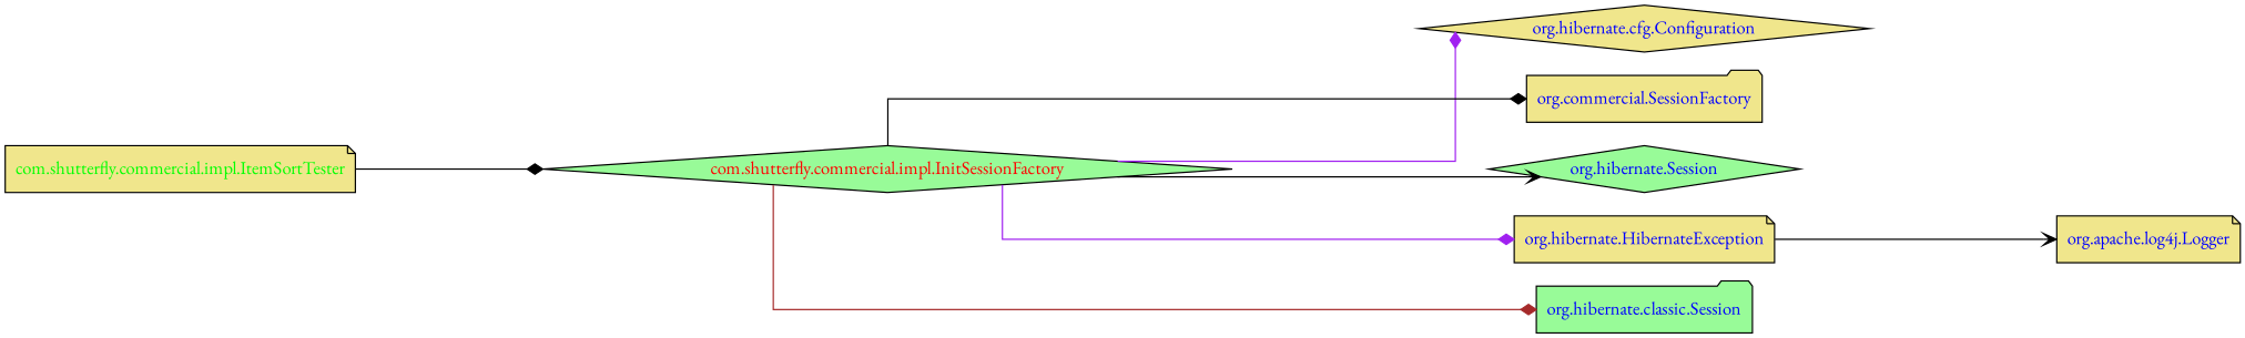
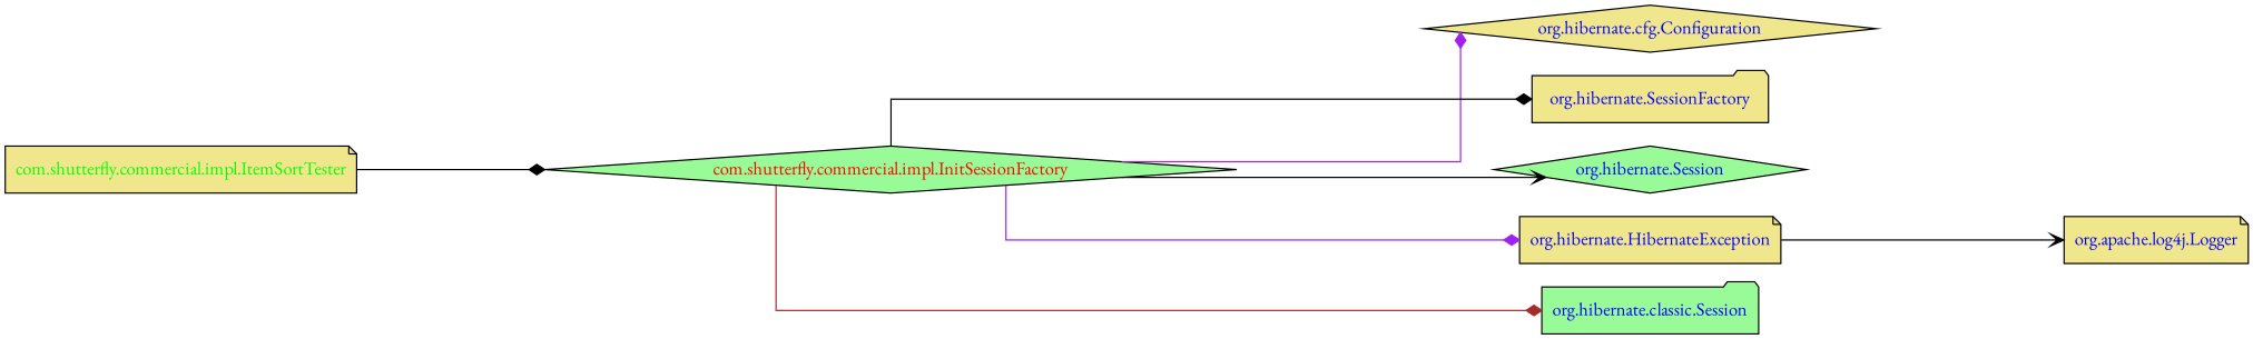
  digraph {
    concentrate=true
    fontname="EB Garamond"
    rankdir=LR
    ranksep=2.0
    splines=ortho
    node [fillcolor=khaki fontcolor=blue fontname="EB Garamond" shape=diamond style=filled]
    edge [arrowhead=diamond color=black fontname="EB Garamond"]
    "com.shutterfly.commercial.impl.InitSessionFactory" [fillcolor=palegreen fontcolor=red]
    "org.hibernate.cfg.Configuration"
-   "org.hibernate.SessionFactory" [shape=folder label="org.commercial.SessionFactory"]
+   "org.hibernate.SessionFactory" [shape=folder]
    "org.hibernate.Session" [fillcolor=palegreen]
    "org.hibernate.HibernateException" [shape=note]
    "org.hibernate.classic.Session" [fillcolor=palegreen shape=folder]
    "org.apache.log4j.Logger" [shape=note]
    "com.shutterfly.commercial.impl.ItemSortTester" [fontcolor=green shape=note]
    "com.shutterfly.commercial.impl.InitSessionFactory" -> "org.hibernate.cfg.Configuration" [color=purple]
    "com.shutterfly.commercial.impl.InitSessionFactory" -> "org.hibernate.SessionFactory"
    "com.shutterfly.commercial.impl.InitSessionFactory" -> "org.hibernate.Session" [arrowhead=vee]
    "com.shutterfly.commercial.impl.InitSessionFactory" -> "org.hibernate.HibernateException" [color=purple]
    "com.shutterfly.commercial.impl.InitSessionFactory" -> "org.hibernate.classic.Session" [color=brown]
    "org.hibernate.HibernateException" -> "org.apache.log4j.Logger" [arrowhead=vee]
    "com.shutterfly.commercial.impl.ItemSortTester" -> "com.shutterfly.commercial.impl.InitSessionFactory"
  }
